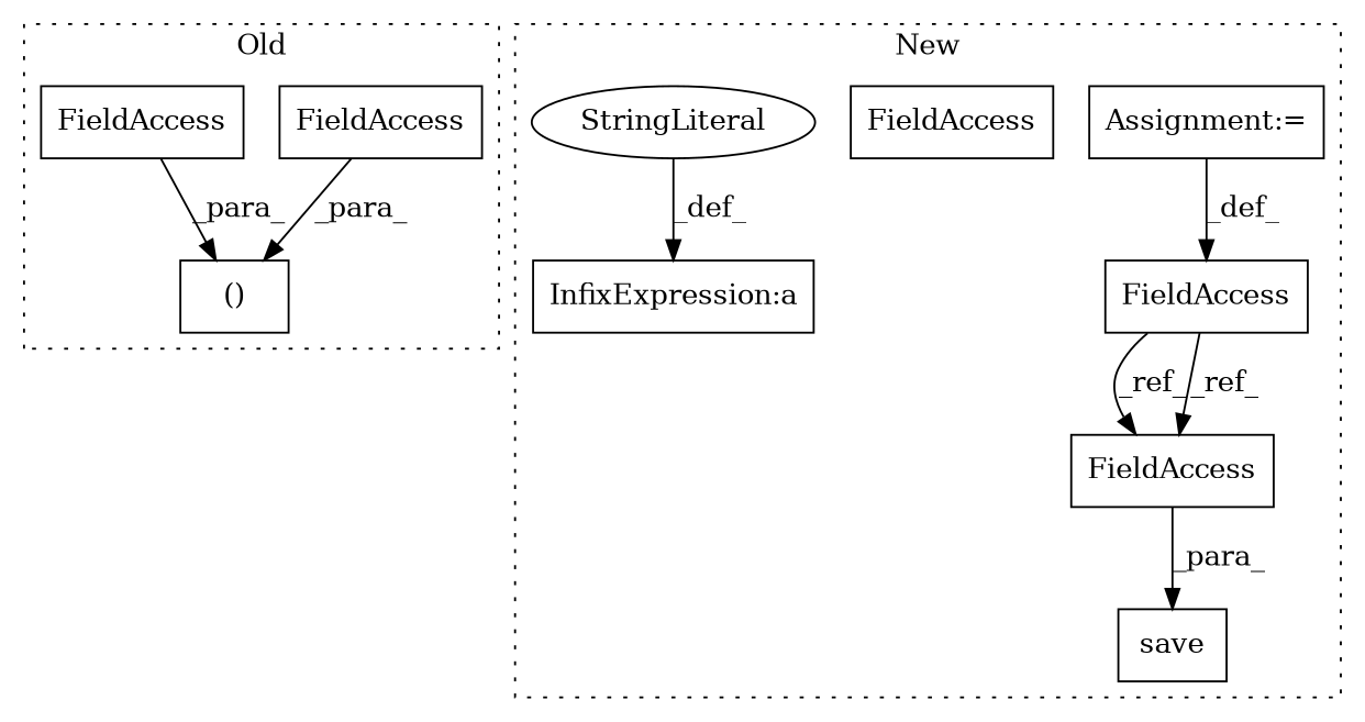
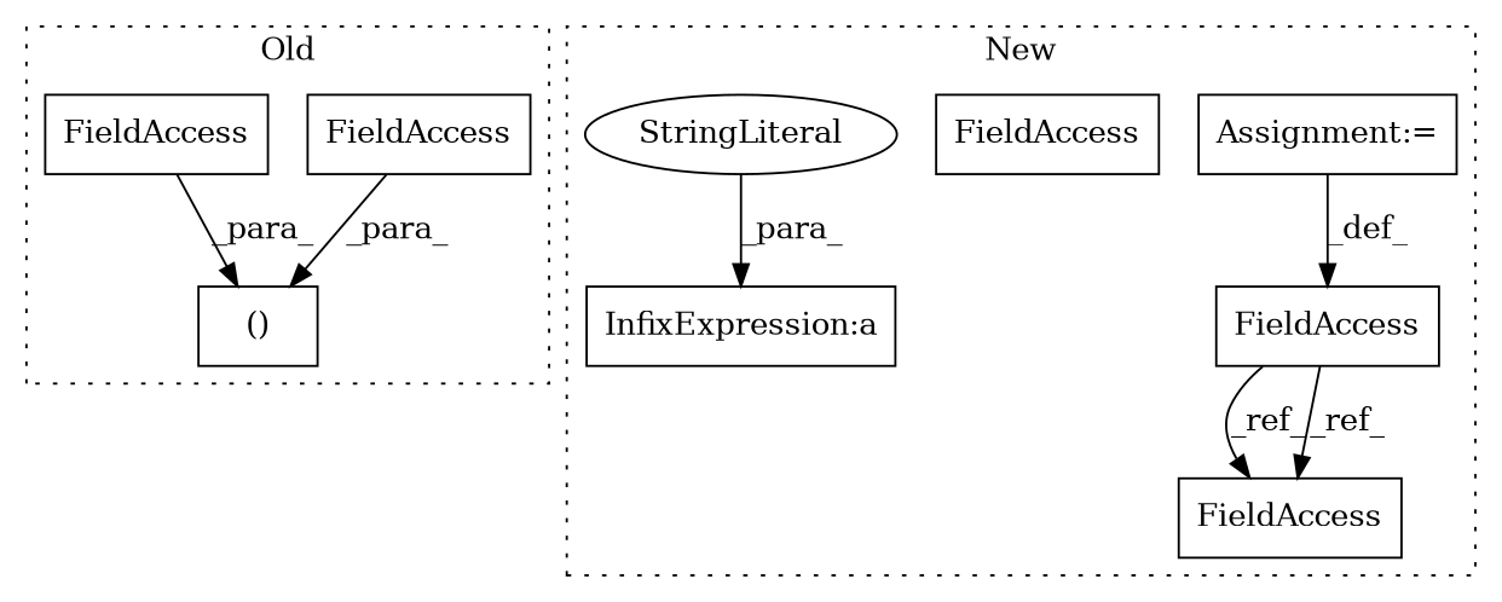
  digraph {
    node [a=22 l=6 s=2417 shape=box]
    n1 [a=106 l=83 label="()" s=2489]
    n2 [l=18 label=FieldAccess s=2554]
    n3 [l=1 label=FieldAccess s=2517]
-   n4 [a=32 l="5,1" label=save s="2396,2423"]
    n5 [a=7 l=1 label="Assignment:=" s=2094]
    n6 [label=FieldAccess]
    n7 [a=27 l=3 label="InfixExpression:a" s=2148]
    n8 [a=45 l=7 label=StringLiteral s=2151 shape=ellipse]
    n9 [label=FieldAccess s=2088]
    n10 [label=FieldAccess]
    subgraph cluster_1 {
      label=Old
      style=dotted
      n1
      n2
      n3
    }
    subgraph cluster_2 {
      label=New
      style=dotted
-     n4
      n5
      n6
      n7
      n8
      n9
      n10
    }
    n2 -> n1 [label=_para_]
    n3 -> n1 [label=_para_]
    n5 -> n9 [label=_def_]
-   n8 -> n7 [label=_def_]
+   n8 -> n7 [label=_para_]
    n9 -> n10 [label=_ref_]
    n9 -> n10 [label=_ref_]
-   n10 -> n4 [label=_para_]
  }
